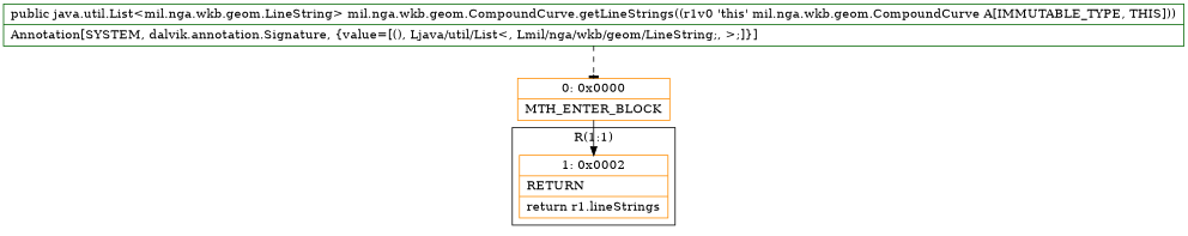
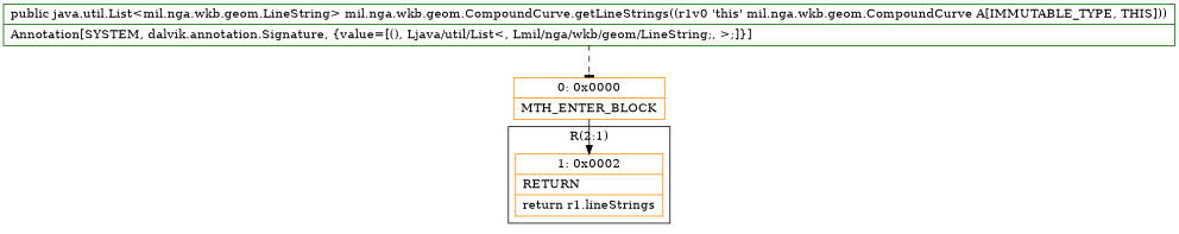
  digraph {
    node [color=darkorange shape=record]
    n1 [label="{1\:\ 0x0002|RETURN\l|return r1.lineStrings\l}"]
    n2 [label="{0\:\ 0x0000|MTH_ENTER_BLOCK\l}"]
    n3 [label="{public java.util.List\<mil.nga.wkb.geom.LineString\> mil.nga.wkb.geom.CompoundCurve.getLineStrings((r1v0 'this' mil.nga.wkb.geom.CompoundCurve A[IMMUTABLE_TYPE, THIS]))  | Annotation[SYSTEM, dalvik.annotation.Signature, \{value=[(), Ljava\/util\/List\<, Lmil\/nga\/wkb\/geom\/LineString;, \>;]\}]\l}" color=darkgreen]
    subgraph cluster_1 {
-     label="R(1:1)"
+     label="R(2:1)"
      n1
    }
    n2 -> n1 [style=solid arrowhead=normal]
    n3 -> n2 [style=dashed arrowhead=tee]
  }
